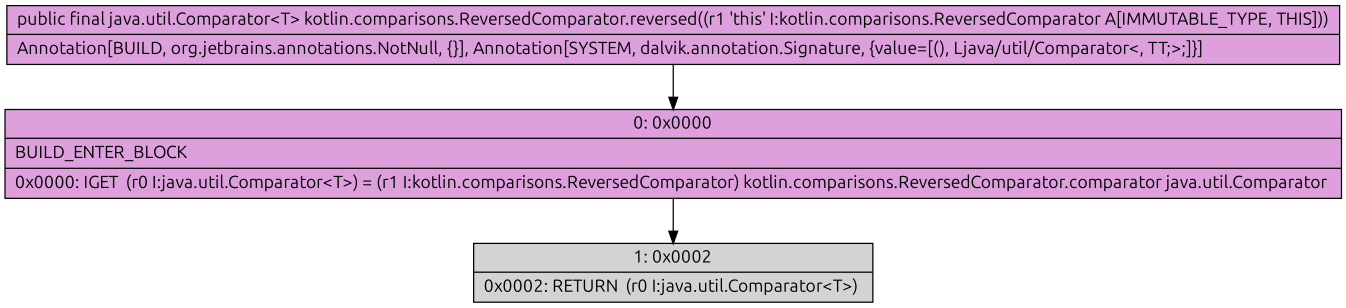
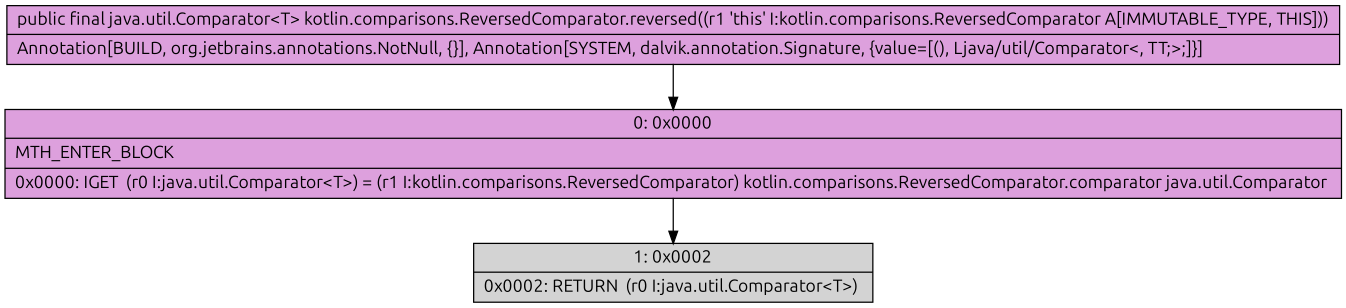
  digraph {
    fontname=Ubuntu
    node [shape=record style=filled fillcolor=plum fontname=Ubuntu]
    edge [arrowhead=normal fontname=Ubuntu]
-   n1 [label="{0\:\ 0x0000|BUILD_ENTER_BLOCK\l|0x0000: IGET  (r0 I:java.util.Comparator\<T\>) = (r1 I:kotlin.comparisons.ReversedComparator) kotlin.comparisons.ReversedComparator.comparator java.util.Comparator \l}"]
+   n1 [label="{0\:\ 0x0000|MTH_ENTER_BLOCK\l|0x0000: IGET  (r0 I:java.util.Comparator\<T\>) = (r1 I:kotlin.comparisons.ReversedComparator) kotlin.comparisons.ReversedComparator.comparator java.util.Comparator \l}"]
    n2 [label="{1\:\ 0x0002|0x0002: RETURN  (r0 I:java.util.Comparator\<T\>) \l}" fillcolor=lightgrey]
    n3 [label="{public final java.util.Comparator\<T\> kotlin.comparisons.ReversedComparator.reversed((r1 'this' I:kotlin.comparisons.ReversedComparator A[IMMUTABLE_TYPE, THIS]))  | Annotation[BUILD, org.jetbrains.annotations.NotNull, \{\}], Annotation[SYSTEM, dalvik.annotation.Signature, \{value=[(), Ljava\/util\/Comparator\<, TT;\>;]\}]\l}"]
    n1 -> n2
    n3 -> n1
  }
